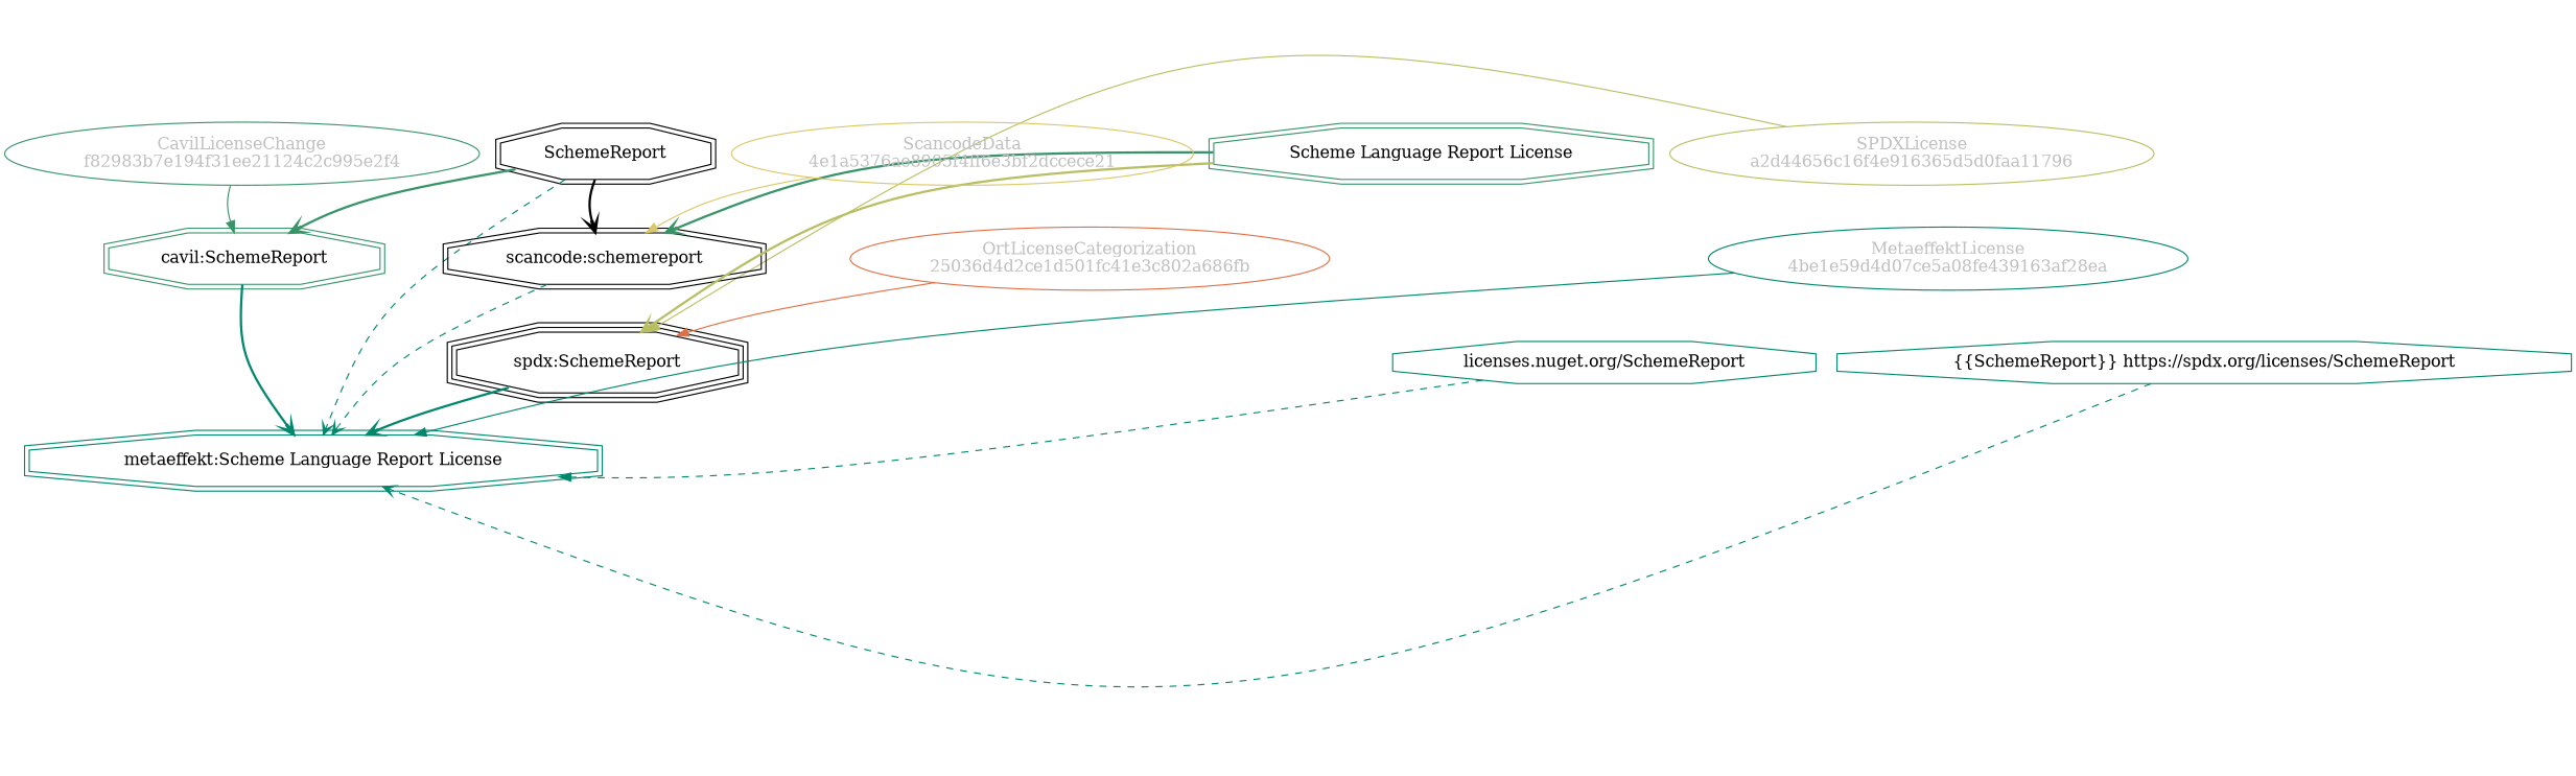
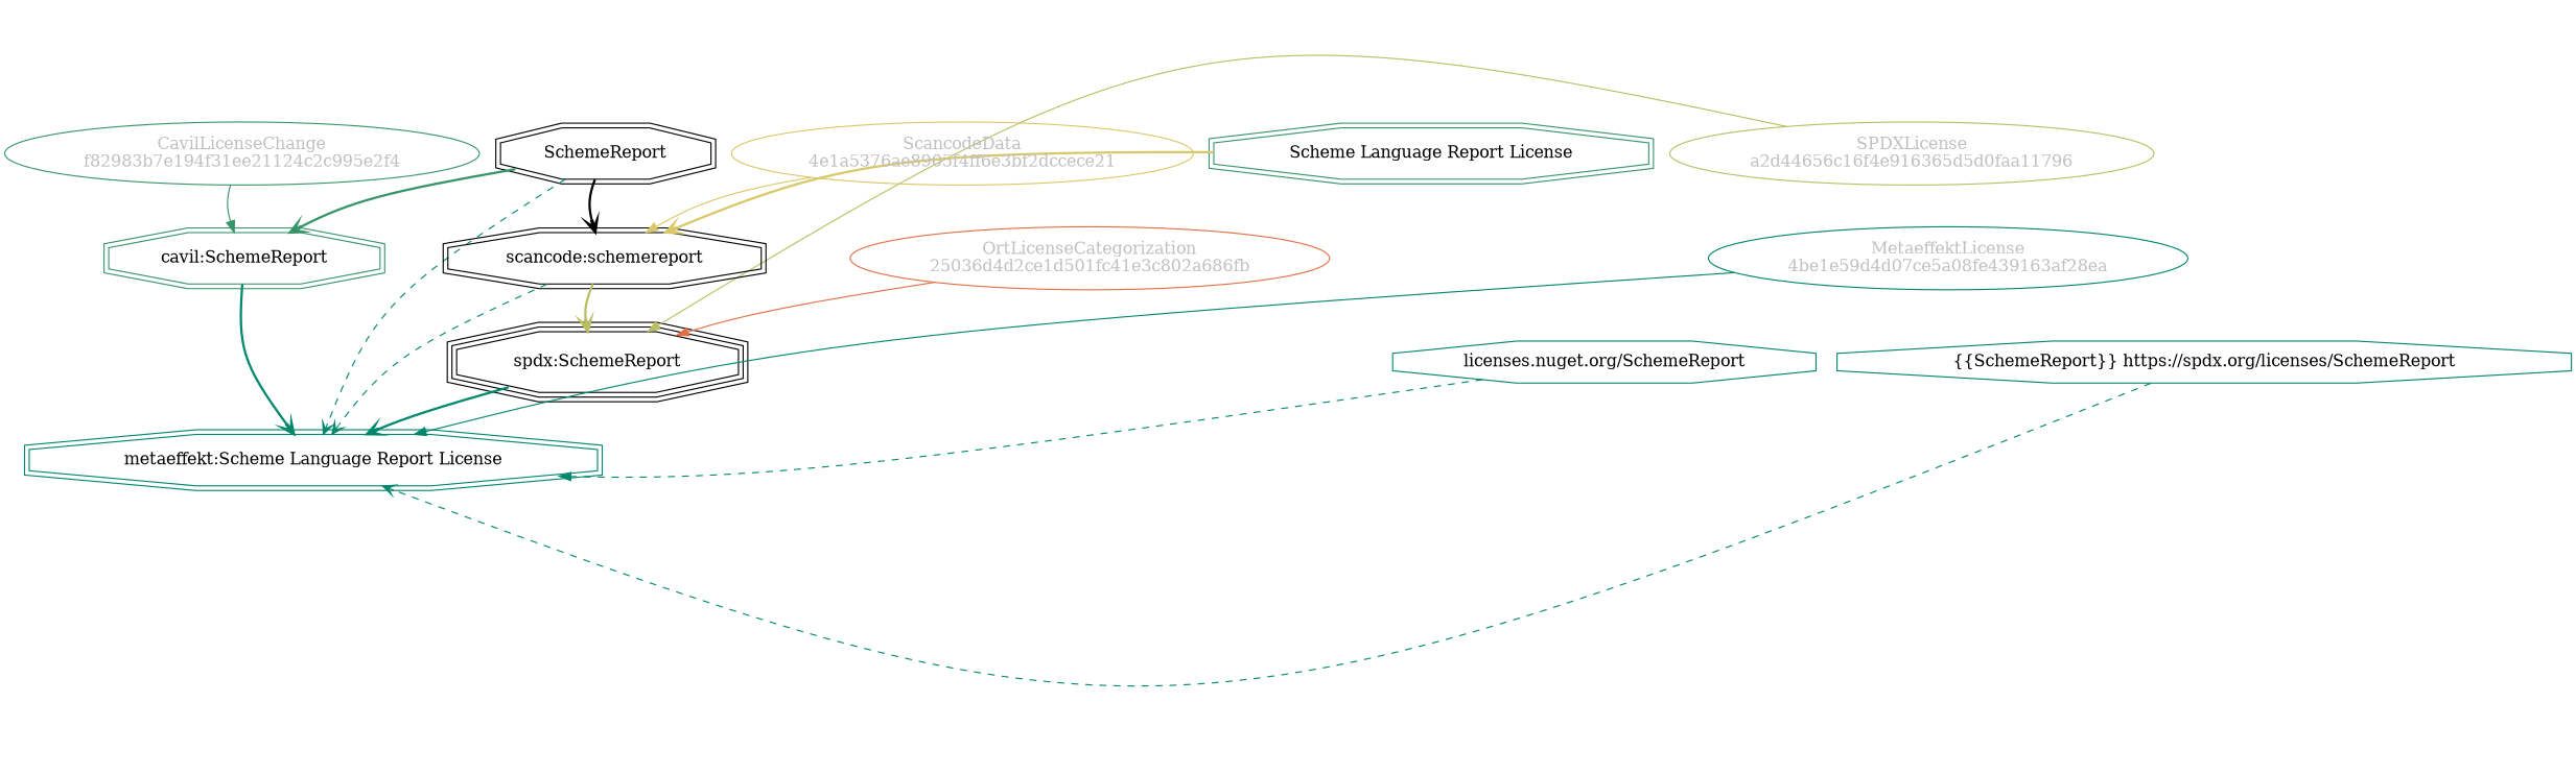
  strict digraph {
    splines=curved
    node [color="#00876c" shape=ellipse]
    edge [color="#00876c" weight=0.5 arrowhead=vee style=bold]
    n1 [color="#b8bf62" fillcolor="beige;1" fontcolor=gray label="SPDXLicense\na2d44656c16f4e916365d5d0faa11796"]
    n2 [label="spdx:SchemeReport" shape=tripleoctagon color=""]
    n3 [label="metaeffekt:Scheme Language Report License" shape=doubleoctagon]
    n4 [label=SchemeReport shape=doubleoctagon color=""]
    n5 [label="scancode:schemereport" shape=doubleoctagon color=""]
    n6 [color="#379469" label="cavil:SchemeReport" shape=doubleoctagon]
    n7 [color="#379469" label="Scheme Language Report License" shape=doubleoctagon]
    n8 [color="#dac767" fillcolor="beige;1" fontcolor=gray label="ScancodeData\n4e1a5376ae8905f4ff6e3bf2dccece21"]
    n9 [color="#e06f45" fillcolor="beige;1" fontcolor=gray label="OrtLicenseCategorization\n25036d4d2ce1d501fc41e3c802a686fb"]
    n10 [color="#379469" fillcolor="beige;1" fontcolor=gray label="CavilLicenseChange\nf82983b7e194f31ee21124c2c995e2f4"]
    n11 [fillcolor="beige;1" fontcolor=gray label="MetaeffektLicense\n4be1e59d4d07ce5a08fe439163af28ea"]
    n12 [label="licenses.nuget.org/SchemeReport" shape=octagon]
    n13 [label="{{SchemeReport}} https://spdx.org/licenses/SchemeReport" shape=octagon]
    n1 -> n2 [color="#b8bf62" arrowhead="" style=""]
    n2 -> n3 [weight=0.7]
    n4 -> n3 [style=dashed]
    n4 -> n5 [weight=0.7 color=""]
    n4 -> n6 [color="#379469" weight=0.7]
    n5 -> n3 [style=dashed]
    n6 -> n3 [weight=0.7]
-   n7 -> n2 [color="#b8bf62" weight=0.7]
-   n7 -> n5 [color="#379469" weight=0.7]
+   n5 -> n2 [color="#b8bf62" weight=0.7]
+   n7 -> n5 [color="#dac767" weight=0.7]
    n8 -> n5 [color="#dac767" arrowhead="" style=""]
    n9 -> n2 [color="#e06f45" arrowhead="" style=""]
    n10 -> n6 [color="#379469" arrowhead="" style=""]
    n11 -> n3 [arrowhead="" style=""]
    n12 -> n3 [arrowhead=normal style=dashed]
    n13 -> n3 [style=dashed]
  }
